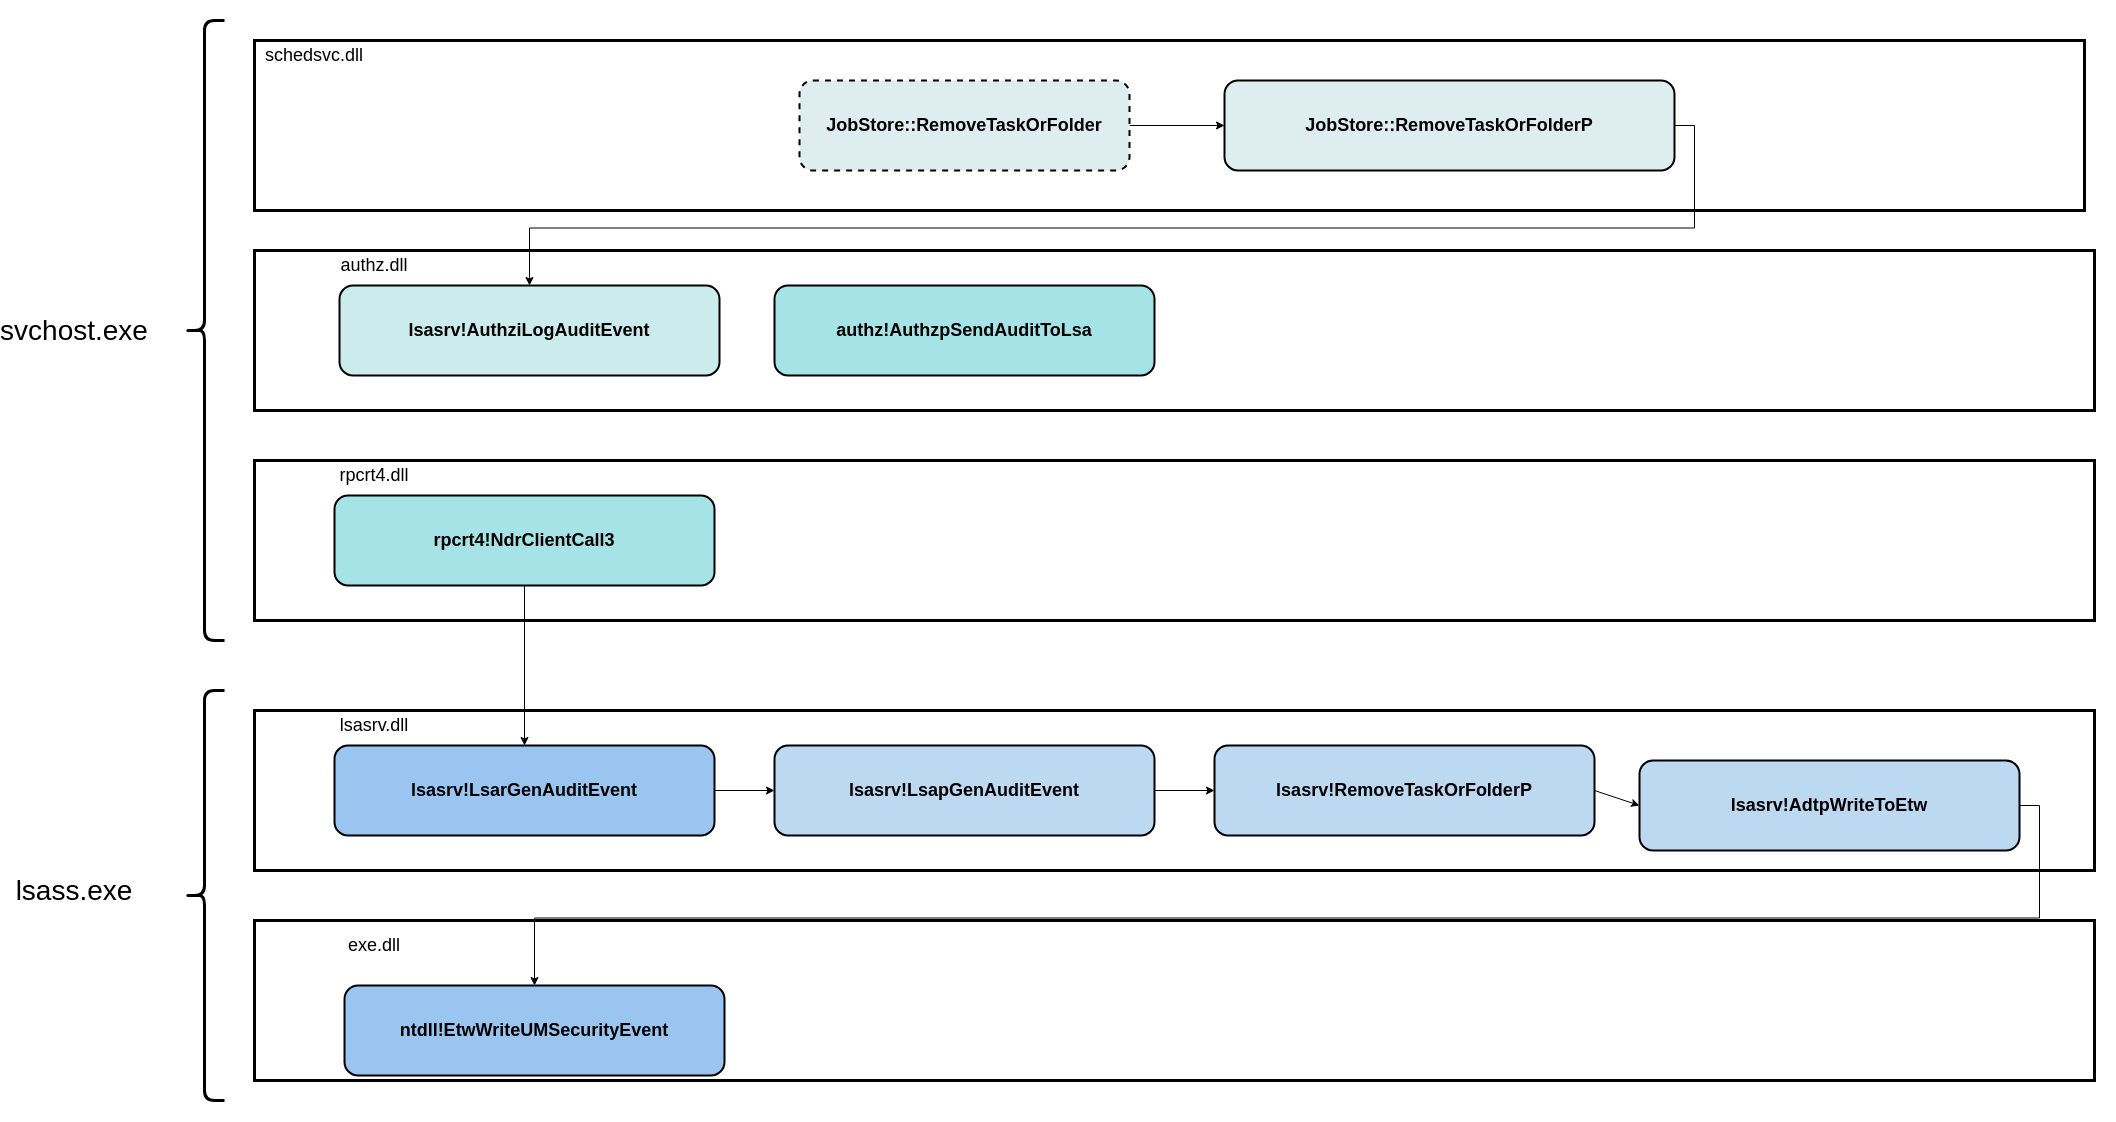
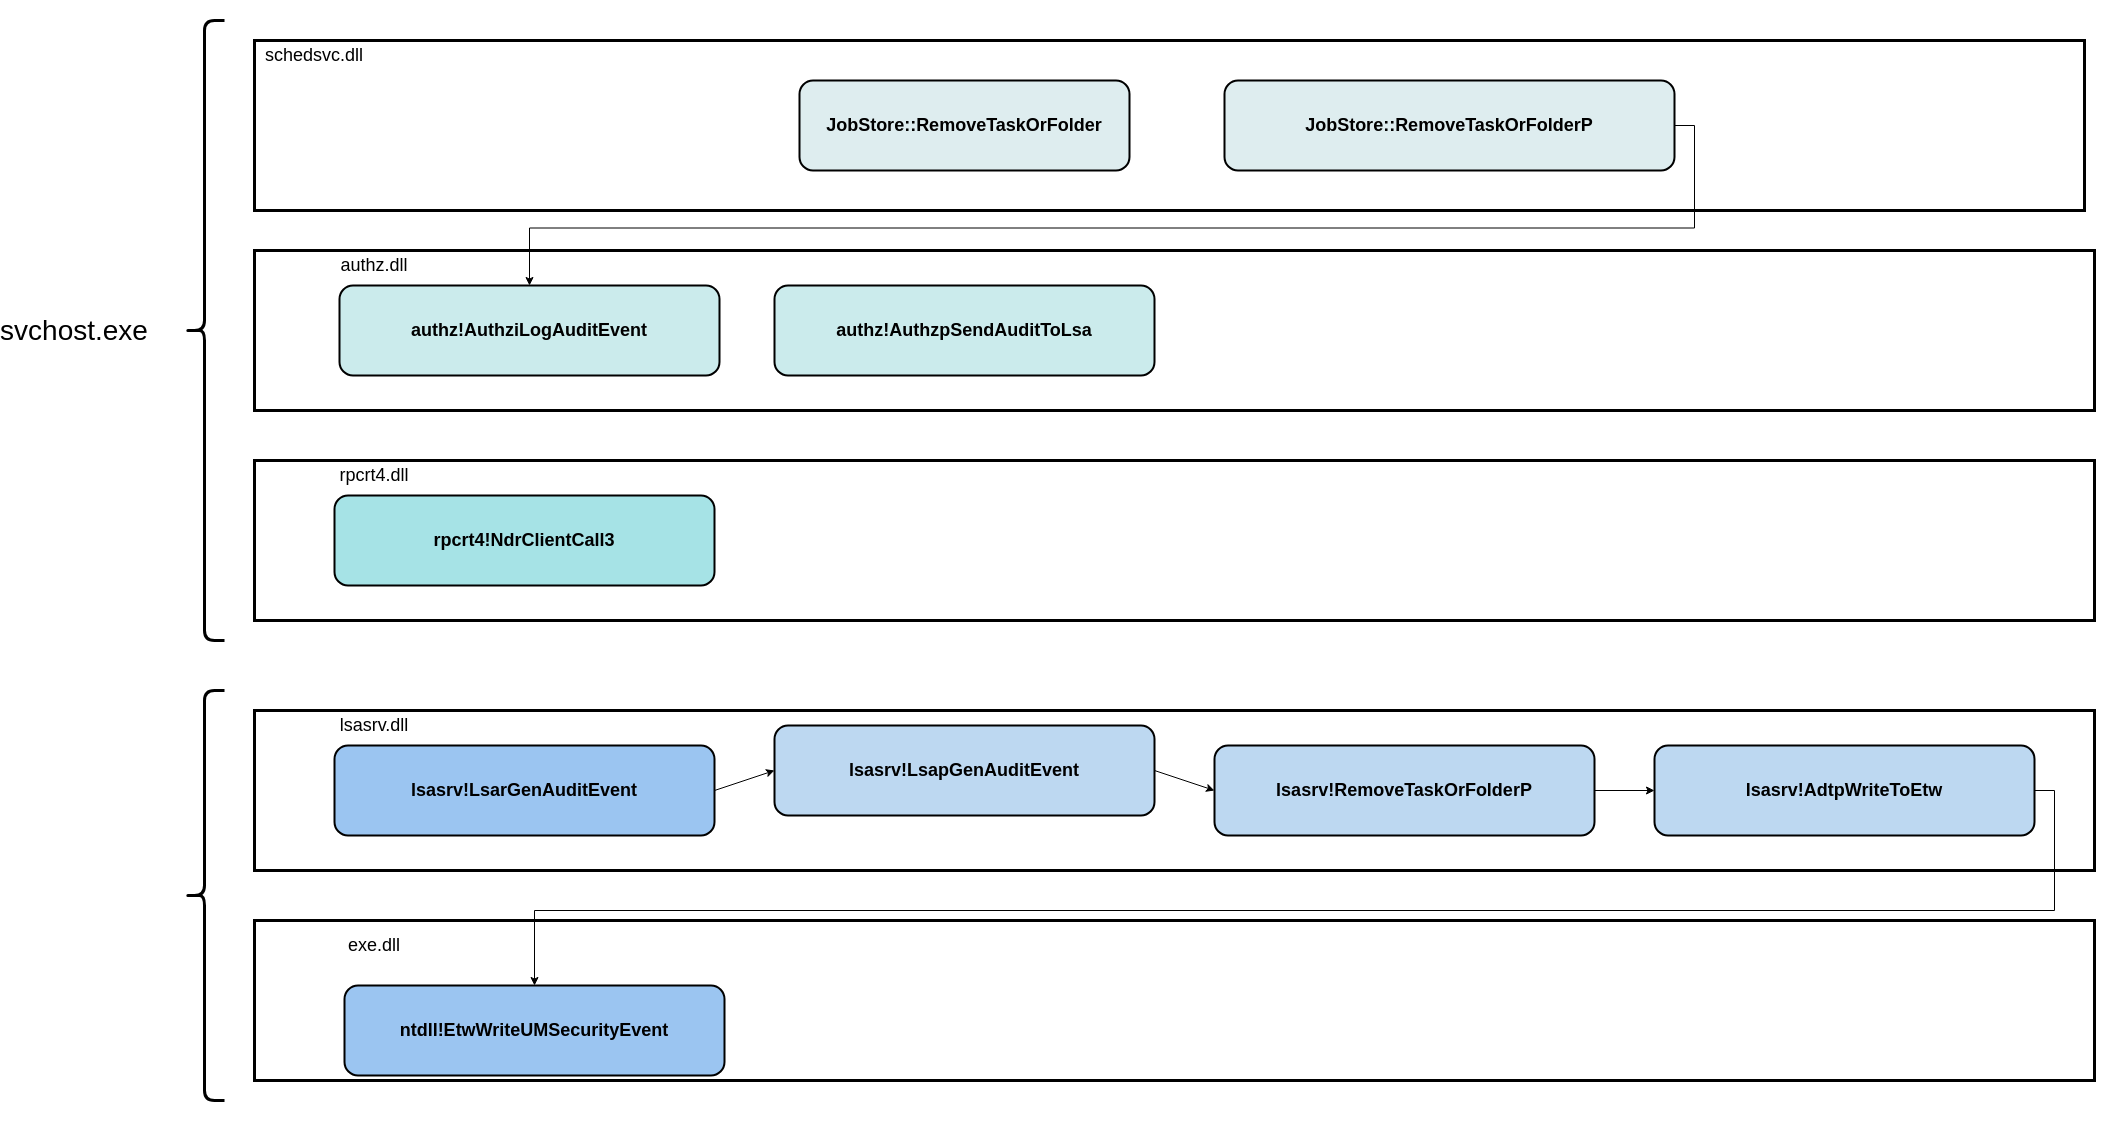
  <mxCell id="0" />
  <mxCell id="1" parent="0" />
  <mxCell id="2" value="" style="rounded=0;whiteSpace=wrap;html=1;fontSize=20;strokeWidth=3;" vertex="1" parent="1"><mxGeometry x="230" y="920" width="1840" height="160" as="geometry" /></mxCell>
  <mxCell id="3" value="" style="rounded=0;whiteSpace=wrap;html=1;fontSize=20;strokeWidth=3;" vertex="1" parent="1"><mxGeometry x="230" y="710" width="1840" height="160" as="geometry" /></mxCell>
  <mxCell id="4" value="" style="rounded=0;whiteSpace=wrap;html=1;fontSize=20;strokeWidth=3;" vertex="1" parent="1"><mxGeometry x="230" y="460" width="1840" height="160" as="geometry" /></mxCell>
  <mxCell id="5" value="" style="rounded=0;whiteSpace=wrap;html=1;fontSize=20;strokeWidth=3;" vertex="1" parent="1"><mxGeometry x="230" y="250" width="1840" height="160" as="geometry" /></mxCell>
  <mxCell id="6" value="&lt;font style=&quot;font-size: 28px;&quot;&gt;svchost.exe&lt;/font&gt;" style="text;html=1;strokeColor=none;fillColor=none;align=center;verticalAlign=middle;whiteSpace=wrap;rounded=0;" vertex="1" parent="1"><mxGeometry x="20" y="315" width="60" height="30" as="geometry" /></mxCell>
  <mxCell id="7" value="" style="shape=curlyBracket;whiteSpace=wrap;html=1;rounded=1;fontSize=20;strokeWidth=3;" vertex="1" parent="1"><mxGeometry x="160" y="20" width="40" height="620" as="geometry" /></mxCell>
  <mxCell id="8" value="" style="rounded=0;whiteSpace=wrap;html=1;fontSize=20;strokeWidth=3;" vertex="1" parent="1"><mxGeometry x="230" y="40" width="1830" height="170" as="geometry" /></mxCell>
  <mxCell id="9" value="&lt;font style=&quot;font-size: 18px;&quot;&gt;schedsvc.dll&lt;/font&gt;" style="text;html=1;strokeColor=none;fillColor=none;align=center;verticalAlign=middle;whiteSpace=wrap;rounded=0;" vertex="1" parent="1"><mxGeometry x="260" y="40" width="60" height="30" as="geometry" /></mxCell>
  <mxCell id="10" style="edgeStyle=orthogonalEdgeStyle;rounded=0;orthogonalLoop=1;jettySize=auto;html=1;exitX=1;exitY=0.5;exitDx=0;exitDy=0;entryX=0.5;entryY=0;entryDx=0;entryDy=0;" edge="1" parent="1" source="11" target="16"><mxGeometry relative="1" as="geometry" /></mxCell>
  <mxCell id="11" value="&lt;b&gt;JobStore::RemoveTaskOrFolderP&lt;/b&gt;" style="rounded=1;whiteSpace=wrap;html=1;fontSize=18;strokeWidth=2;fillColor=#DEEDEF;" vertex="1" parent="1"><mxGeometry x="1200" y="80" width="450" height="90" as="geometry" /></mxCell>
- <mxCell id="12" style="edgeStyle=orthogonalEdgeStyle;rounded=0;orthogonalLoop=1;jettySize=auto;html=1;entryX=0;entryY=0.5;entryDx=0;entryDy=0;" edge="1" parent="1" source="13" target="11"><mxGeometry relative="1" as="geometry" /></mxCell>
- <mxCell id="13" value="&lt;b&gt;JobStore::RemoveTaskOrFolder&lt;/b&gt;" style="rounded=1;whiteSpace=wrap;html=1;fontSize=18;strokeWidth=2;fillColor=#DEEDEF;dashed=1;" vertex="1" parent="1"><mxGeometry x="775" y="80" width="330" height="90" as="geometry" /></mxCell>
+ <mxCell id="13" value="&lt;b&gt;JobStore::RemoveTaskOrFolder&lt;/b&gt;" style="rounded=1;whiteSpace=wrap;html=1;fontSize=18;strokeWidth=2;fillColor=#DEEDEF;" vertex="1" parent="1"><mxGeometry x="775" y="80" width="330" height="90" as="geometry" /></mxCell>
  <mxCell id="14" value="&lt;font style=&quot;font-size: 18px;&quot;&gt;authz.dll&lt;/font&gt;" style="text;html=1;strokeColor=none;fillColor=none;align=center;verticalAlign=middle;whiteSpace=wrap;rounded=0;" vertex="1" parent="1"><mxGeometry x="320" y="250" width="60" height="30" as="geometry" /></mxCell>
- <mxCell id="15" value="&lt;b&gt;authz!AuthzpSendAuditToLsa&lt;/b&gt;" style="rounded=1;whiteSpace=wrap;html=1;fontSize=18;strokeWidth=2;fillColor=#a6e3e6;" vertex="1" parent="1"><mxGeometry x="750" y="285" width="380" height="90" as="geometry" /></mxCell>
- <mxCell id="16" value="&lt;b&gt;lsasrv!AuthziLogAuditEvent&lt;/b&gt;" style="rounded=1;whiteSpace=wrap;html=1;fontSize=18;strokeWidth=2;fillColor=#CBEBEC;" vertex="1" parent="1"><mxGeometry x="315" y="285" width="380" height="90" as="geometry" /></mxCell>
+ <mxCell id="15" value="&lt;b&gt;authz!AuthzpSendAuditToLsa&lt;/b&gt;" style="rounded=1;whiteSpace=wrap;html=1;fontSize=18;strokeWidth=2;fillColor=#CBEBEC;" vertex="1" parent="1"><mxGeometry x="750" y="285" width="380" height="90" as="geometry" /></mxCell>
+ <mxCell id="16" value="&lt;b&gt;authz!AuthziLogAuditEvent&lt;/b&gt;" style="rounded=1;whiteSpace=wrap;html=1;fontSize=18;strokeWidth=2;fillColor=#CBEBEC;" vertex="1" parent="1"><mxGeometry x="315" y="285" width="380" height="90" as="geometry" /></mxCell>
  <mxCell id="17" value="&lt;font style=&quot;font-size: 18px;&quot;&gt;rpcrt4.dll&lt;/font&gt;" style="text;html=1;strokeColor=none;fillColor=none;align=center;verticalAlign=middle;whiteSpace=wrap;rounded=0;" vertex="1" parent="1"><mxGeometry x="320" y="460" width="60" height="30" as="geometry" /></mxCell>
- <mxCell id="18" style="edgeStyle=none;rounded=0;orthogonalLoop=1;jettySize=auto;html=1;exitX=0.5;exitY=1;exitDx=0;exitDy=0;entryX=0.5;entryY=0;entryDx=0;entryDy=0;" edge="1" parent="1" source="19" target="30"><mxGeometry relative="1" as="geometry" /></mxCell>
  <mxCell id="19" value="&lt;b&gt;rpcrt4!NdrClientCall3&lt;/b&gt;" style="rounded=1;whiteSpace=wrap;html=1;fontSize=18;strokeWidth=2;fillColor=#A6E3E6;" vertex="1" parent="1"><mxGeometry x="310" y="495" width="380" height="90" as="geometry" /></mxCell>
- <mxCell id="20" value="&lt;span style=&quot;font-size: 28px;&quot;&gt;lsass.exe&lt;/span&gt;" style="text;html=1;strokeColor=none;fillColor=none;align=center;verticalAlign=middle;whiteSpace=wrap;rounded=0;" vertex="1" parent="1"><mxGeometry x="20" y="875" width="60" height="30" as="geometry" /></mxCell>
  <mxCell id="21" value="" style="shape=curlyBracket;whiteSpace=wrap;html=1;rounded=1;fontSize=20;strokeWidth=3;" vertex="1" parent="1"><mxGeometry x="160" y="690" width="40" height="410" as="geometry" /></mxCell>
  <mxCell id="22" value="&lt;font style=&quot;font-size: 18px;&quot;&gt;lsasrv.dll&lt;/font&gt;" style="text;html=1;strokeColor=none;fillColor=none;align=center;verticalAlign=middle;whiteSpace=wrap;rounded=0;" vertex="1" parent="1"><mxGeometry x="320" y="710" width="60" height="30" as="geometry" /></mxCell>
  <mxCell id="23" style="edgeStyle=orthogonalEdgeStyle;rounded=0;orthogonalLoop=1;jettySize=auto;html=1;exitX=1;exitY=0.5;exitDx=0;exitDy=0;entryX=0.5;entryY=0;entryDx=0;entryDy=0;" edge="1" parent="1" source="24" target="32"><mxGeometry relative="1" as="geometry" /></mxCell>
- <mxCell id="24" value="&lt;b&gt;lsasrv!AdtpWriteToEtw&lt;/b&gt;" style="rounded=1;whiteSpace=wrap;html=1;fontSize=18;strokeWidth=2;fillColor=#BDD8F1;" vertex="1" parent="1"><mxGeometry x="1615" y="760" width="380" height="90" as="geometry" /></mxCell>
+ <mxCell id="24" value="&lt;b&gt;lsasrv!AdtpWriteToEtw&lt;/b&gt;" style="rounded=1;whiteSpace=wrap;html=1;fontSize=18;strokeWidth=2;fillColor=#BDD8F1;" vertex="1" parent="1"><mxGeometry x="1630" y="745" width="380" height="90" as="geometry" /></mxCell>
  <mxCell id="25" style="edgeStyle=none;rounded=0;orthogonalLoop=1;jettySize=auto;html=1;exitX=1;exitY=0.5;exitDx=0;exitDy=0;entryX=0;entryY=0.5;entryDx=0;entryDy=0;" edge="1" parent="1" source="26" target="24"><mxGeometry relative="1" as="geometry" /></mxCell>
  <mxCell id="26" value="&lt;b&gt;lsasrv!RemoveTaskOrFolderP&lt;/b&gt;" style="rounded=1;whiteSpace=wrap;html=1;fontSize=18;strokeWidth=2;fillColor=#BDD8F1;" vertex="1" parent="1"><mxGeometry x="1190" y="745" width="380" height="90" as="geometry" /></mxCell>
  <mxCell id="27" style="rounded=0;orthogonalLoop=1;jettySize=auto;html=1;exitX=1;exitY=0.5;exitDx=0;exitDy=0;entryX=0;entryY=0.5;entryDx=0;entryDy=0;" edge="1" parent="1" source="28" target="26"><mxGeometry relative="1" as="geometry" /></mxCell>
- <mxCell id="28" value="&lt;b&gt;lsasrv!LsapGenAuditEvent&lt;/b&gt;" style="rounded=1;whiteSpace=wrap;html=1;fontSize=18;strokeWidth=2;fillColor=#BDD8F1;" vertex="1" parent="1"><mxGeometry x="750" y="745" width="380" height="90" as="geometry" /></mxCell>
+ <mxCell id="28" value="&lt;b&gt;lsasrv!LsapGenAuditEvent&lt;/b&gt;" style="rounded=1;whiteSpace=wrap;html=1;fontSize=18;strokeWidth=2;fillColor=#BDD8F1;" vertex="1" parent="1"><mxGeometry x="750" y="725" width="380" height="90" as="geometry" /></mxCell>
  <mxCell id="29" style="rounded=0;orthogonalLoop=1;jettySize=auto;html=1;exitX=1;exitY=0.5;exitDx=0;exitDy=0;entryX=0;entryY=0.5;entryDx=0;entryDy=0;" edge="1" parent="1" source="30" target="28"><mxGeometry relative="1" as="geometry" /></mxCell>
  <mxCell id="30" value="&lt;b&gt;lsasrv!LsarGenAuditEvent&lt;/b&gt;" style="rounded=1;whiteSpace=wrap;html=1;fontSize=18;strokeWidth=2;fillColor=#9bc5f1;" vertex="1" parent="1"><mxGeometry x="310" y="745" width="380" height="90" as="geometry" /></mxCell>
  <mxCell id="31" value="&lt;font style=&quot;font-size: 18px;&quot;&gt;exe.dll&lt;/font&gt;" style="text;html=1;strokeColor=none;fillColor=none;align=center;verticalAlign=middle;whiteSpace=wrap;rounded=0;" vertex="1" parent="1"><mxGeometry x="320" y="930" width="60" height="30" as="geometry" /></mxCell>
  <mxCell id="32" value="&lt;b&gt;ntdll!EtwWriteUMSecurityEvent&lt;/b&gt;" style="rounded=1;whiteSpace=wrap;html=1;fontSize=18;strokeWidth=2;fillColor=#9BC5F1;" vertex="1" parent="1"><mxGeometry x="320" y="985" width="380" height="90" as="geometry" /></mxCell>
